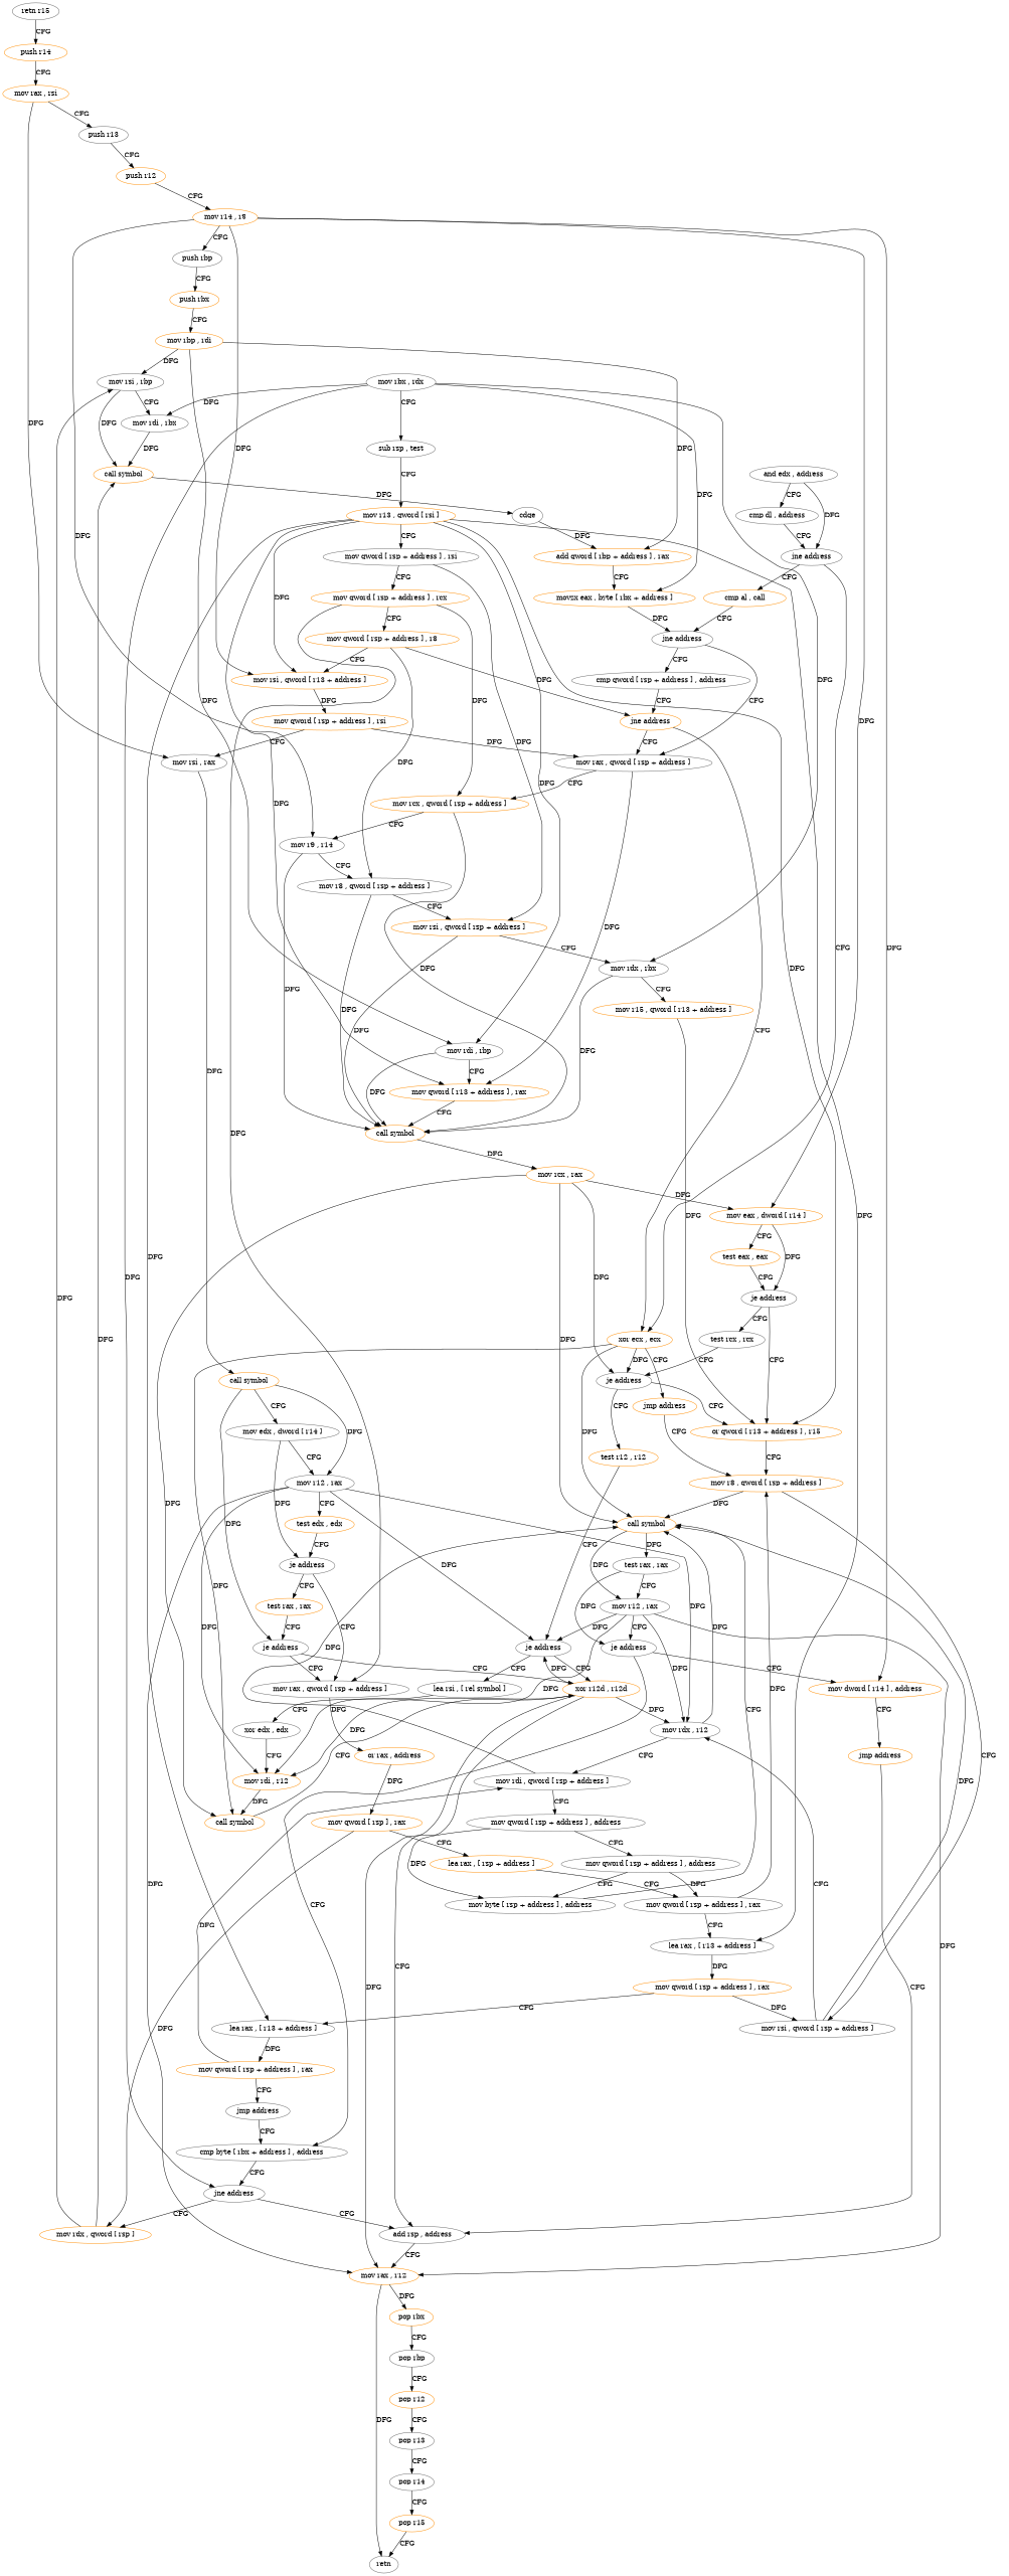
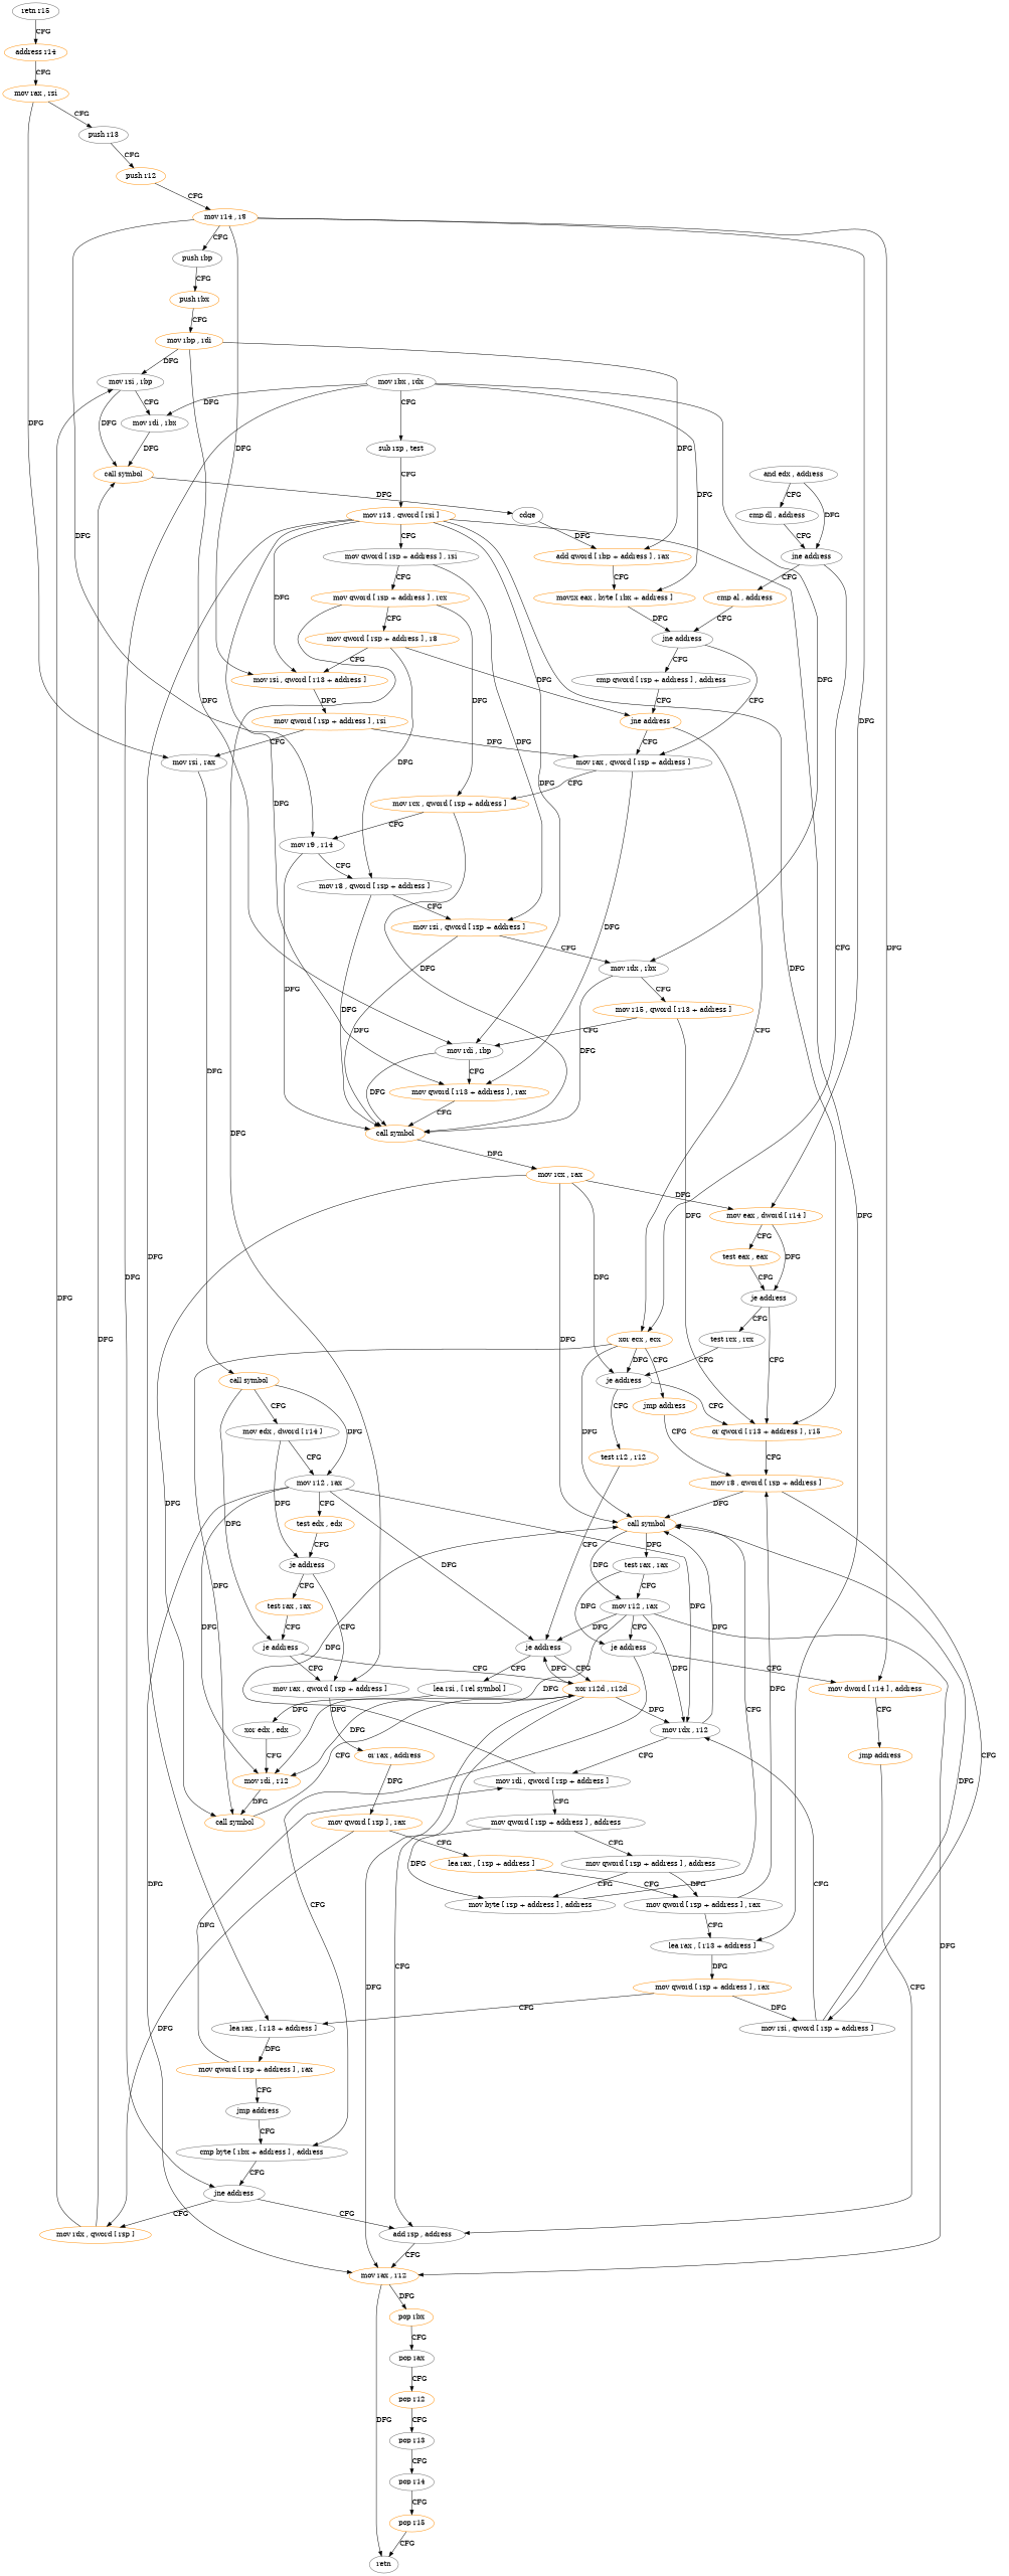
  digraph {
    node [color=gray40]
    n1 [label="retn r15"]
-   n2 [color=darkorange label="push r14"]
+   n2 [color=darkorange label="address r14"]
    n3 [color=darkorange label="mov rax , rsi"]
    n4 [label="push r13"]
    n5 [label="mov rsi , rax"]
    n6 [color=darkorange label="push r12"]
    n7 [color=darkorange label="call symbol"]
    n8 [color=darkorange label="mov r14 , r9"]
    n9 [label="push rbp"]
    n10 [label="mov r9 , r14"]
    n11 [color=darkorange label="mov eax , dword [ r14 ]"]
    n12 [color=darkorange label="mov dword [ r14 ] , address"]
    n13 [color=darkorange label="mov rsi , qword [ r13 + address ]"]
    n14 [color=darkorange label="push rbx"]
    n15 [label="mov edx , dword [ r14 ]"]
    n16 [label="mov r12 , rax"]
    n17 [label="je address"]
    n18 [label="mov r8 , qword [ rsp + address ]"]
    n19 [color=darkorange label="call symbol"]
    n20 [color=darkorange label="test eax , eax"]
    n21 [label="je address"]
    n22 [color=darkorange label="jmp address"]
    n23 [color=darkorange label="mov rbp , rdi"]
    n24 [label="mov rsi , rbp"]
    n25 [color=darkorange label="add qword [ rbp + address ] , rax"]
    n26 [label="mov rdi , rbp"]
    n27 [label="mov rbx , rdx"]
    n28 [label="sub rsp , test"]
    n29 [label="jne address"]
    n30 [label="mov rdi , rbx"]
    n31 [color=darkorange label="movzx eax , byte [ rbx + address ]"]
    n32 [label="mov rdx , rbx"]
    n33 [color=darkorange label="call symbol"]
    n34 [color=darkorange label="mov qword [ r13 + address ] , rax"]
    n35 [color=darkorange label="mov r13 , qword [ rsi ]"]
    n36 [color=darkorange label="mov rdx , qword [ rsp ]"]
    n37 [label="add rsp , address"]
    n38 [label="jne address"]
    n39 [color=darkorange label="mov r15 , qword [ r13 + address ]"]
    n40 [label="mov qword [ rsp + address ] , rsi"]
    n41 [label="lea rax , [ r13 + address ]"]
    n42 [label="lea rax , [ r13 + address ]"]
    n43 [color=darkorange label="or qword [ r13 + address ] , r15"]
    n44 [color=darkorange label="mov qword [ rsp + address ] , rcx"]
    n45 [color=darkorange label="mov rsi , qword [ rsp + address ]"]
    n46 [color=darkorange label="mov qword [ rsp + address ] , rsi"]
    n47 [color=darkorange label="mov qword [ rsp + address ] , rax"]
    n48 [color=darkorange label="mov qword [ rsp + address ] , rax"]
    n49 [color=darkorange label="mov r8 , qword [ rsp + address ]"]
    n50 [color=darkorange label="mov qword [ rsp + address ] , r8"]
    n51 [label="mov rax , qword [ rsp + address ]"]
    n52 [color=darkorange label="mov rcx , qword [ rsp + address ]"]
    n53 [color=darkorange label="jne address"]
    n54 [color=darkorange label="or rax , address"]
    n55 [label="mov rax , qword [ rsp + address ]"]
    n56 [color=darkorange label="xor ecx , ecx"]
    n57 [label="je address"]
    n58 [color=darkorange label="test edx , edx"]
    n59 [color=darkorange label="mov rax , r12"]
    n60 [label="mov rdx , r12"]
    n61 [label="je address"]
    n62 [color=darkorange label="mov rdi , r12"]
    n63 [color=darkorange label="xor r12d , r12d"]
    n64 [color=darkorange label="test rax , rax"]
    n65 [color=darkorange label="pop rbx"]
    n66 [label=retn]
    n67 [label="mov rdi , qword [ rsp + address ]"]
    n68 [color=darkorange label="call symbol"]
    n69 [label="lea rsi , [ rel symbol ]"]
    n70 [color=darkorange label="call symbol"]
    n71 [color=darkorange label="mov qword [ rsp ] , rax"]
    n72 [color=darkorange label="lea rax , [ rsp + address ]"]
    n73 [label="mov qword [ rsp + address ] , rax"]
    n74 [label="mov rsi , qword [ rsp + address ]"]
    n75 [label="jmp address"]
    n76 [label="cmp byte [ rbx + address ] , address"]
    n77 [label="mov qword [ rsp + address ] , address"]
    n78 [label=cdqe]
-   n79 [label="pop rbp"]
+   n79 [label="pop rax"]
    n80 [color=darkorange label="pop r12"]
    n81 [label="pop r13"]
    n82 [label="pop r14"]
    n83 [color=darkorange label="pop r15"]
    n84 [label="cmp qword [ rsp + address ] , address"]
    n85 [label="and edx , address"]
    n86 [label="cmp dl , address"]
    n87 [label="jne address"]
-   n88 [color=darkorange label="cmp al , call"]
+   n88 [color=darkorange label="cmp al , address"]
    n89 [color=darkorange label="jmp address"]
    n90 [label="je address"]
    n91 [label="test rax , rax"]
    n92 [label="mov r12 , rax"]
    n93 [color=darkorange label="test r12 , r12"]
    n94 [color=darkorange label="mov rcx , rax"]
    n95 [label="test rcx , rcx"]
    n96 [label="mov qword [ rsp + address ] , address"]
    n97 [label="mov byte [ rsp + address ] , address"]
    n98 [label="je address"]
    n99 [label="xor edx , edx"]
    n1 -> n2 [label=CFG]
    n2 -> n3 [label=CFG]
    n3 -> n4 [label=CFG]
    n3 -> n5 [label=DFG]
    n4 -> n6 [label=CFG]
    n5 -> n7 [label=DFG]
    n6 -> n8 [label=CFG]
    n7 -> n15 [label=CFG]
    n7 -> n16 [label=DFG]
    n7 -> n57 [label=DFG]
    n8 -> n9 [label=CFG]
    n8 -> n10 [label=DFG]
    n8 -> n11 [label=DFG]
    n8 -> n12 [label=DFG]
    n8 -> n13 [label=DFG]
    n9 -> n14 [label=CFG]
    n10 -> n18 [label=CFG]
    n10 -> n19 [label=DFG]
    n11 -> n20 [label=CFG]
    n11 -> n21 [label=DFG]
    n12 -> n22 [label=CFG]
    n13 -> n46 [label=DFG]
    n14 -> n23 [label=CFG]
    n15 -> n16 [label=CFG]
    n15 -> n17 [label=DFG]
    n16 -> n58 [label=CFG]
    n16 -> n59 [label=DFG]
    n16 -> n60 [label=DFG]
    n16 -> n61 [label=DFG]
    n16 -> n62 [label=DFG]
    n17 -> n51 [label=CFG]
    n17 -> n64 [label=CFG]
    n18 -> n19 [label=DFG]
    n18 -> n45 [label=CFG]
    n19 -> n94 [label=DFG]
    n20 -> n21 [label=CFG]
    n21 -> n43 [label=CFG]
    n21 -> n95 [label=CFG]
    n22 -> n37 [label=CFG]
    n23 -> n24 [label=DFG]
    n23 -> n25 [label=DFG]
    n23 -> n26 [label=DFG]
    n24 -> n30 [label=CFG]
    n24 -> n33 [label=DFG]
    n25 -> n31 [label=CFG]
    n26 -> n19 [label=DFG]
    n26 -> n34 [label=CFG]
    n27 -> n28 [label=CFG]
    n27 -> n29 [label=DFG]
    n27 -> n30 [label=DFG]
    n27 -> n31 [label=DFG]
    n27 -> n32 [label=DFG]
    n28 -> n35 [label=CFG]
    n29 -> n36 [label=CFG]
    n29 -> n37 [label=CFG]
    n30 -> n33 [label=DFG]
    n31 -> n38 [label=DFG]
    n32 -> n19 [label=DFG]
    n32 -> n39 [label=CFG]
    n33 -> n78 [label=DFG]
    n34 -> n19 [label=CFG]
    n35 -> n13 [label=DFG]
    n35 -> n26 [label=DFG]
    n35 -> n34 [label=DFG]
    n35 -> n40 [label=CFG]
    n35 -> n41 [label=DFG]
    n35 -> n42 [label=DFG]
    n35 -> n43 [label=DFG]
    n36 -> n24 [label=DFG]
    n36 -> n33 [label=DFG]
    n37 -> n59 [label=CFG]
    n38 -> n55 [label=CFG]
    n38 -> n84 [label=CFG]
+   n39 -> n26 [label=CFG]
    n39 -> n43 [label=DFG]
    n40 -> n44 [label=CFG]
    n40 -> n45 [label=DFG]
    n41 -> n47 [label=DFG]
    n42 -> n48 [label=DFG]
    n43 -> n49 [label=CFG]
    n44 -> n50 [label=CFG]
    n44 -> n51 [label=DFG]
    n44 -> n52 [label=DFG]
    n45 -> n19 [label=DFG]
    n45 -> n32 [label=CFG]
    n46 -> n5 [label=CFG]
    n46 -> n55 [label=DFG]
    n47 -> n42 [label=CFG]
    n47 -> n74 [label=DFG]
    n48 -> n67 [label=DFG]
    n48 -> n75 [label=CFG]
    n49 -> n68 [label=DFG]
    n49 -> n74 [label=CFG]
    n50 -> n13 [label=CFG]
    n50 -> n18 [label=DFG]
    n50 -> n53 [label=DFG]
    n51 -> n54 [label=DFG]
    n52 -> n10 [label=CFG]
    n52 -> n19 [label=DFG]
    n53 -> n55 [label=CFG]
    n53 -> n56 [label=CFG]
    n54 -> n71 [label=DFG]
    n55 -> n34 [label=DFG]
    n55 -> n52 [label=CFG]
    n56 -> n68 [label=DFG]
    n56 -> n70 [label=DFG]
    n56 -> n89 [label=CFG]
    n56 -> n90 [label=DFG]
    n57 -> n51 [label=CFG]
    n57 -> n63 [label=CFG]
    n58 -> n17 [label=CFG]
    n59 -> n65 [label=DFG]
    n59 -> n66 [label=DFG]
    n60 -> n67 [label=CFG]
    n60 -> n68 [label=DFG]
    n61 -> n63 [label=CFG]
    n61 -> n69 [label=CFG]
    n62 -> n70 [label=DFG]
    n63 -> n37 [label=CFG]
    n63 -> n59 [label=DFG]
    n63 -> n60 [label=DFG]
    n63 -> n61 [label=DFG]
    n63 -> n62 [label=DFG]
    n64 -> n57 [label=CFG]
    n65 -> n79 [label=CFG]
    n67 -> n68 [label=DFG]
    n67 -> n77 [label=CFG]
    n68 -> n91 [label=DFG]
    n68 -> n92 [label=DFG]
-   n69 -> n99 [label=CFG]
+   n69 -> n99 [label=DFG]
    n70 -> n63 [label=CFG]
    n71 -> n36 [label=DFG]
    n71 -> n72 [label=CFG]
    n72 -> n73 [label=CFG]
    n73 -> n41 [label=CFG]
    n73 -> n49 [label=DFG]
    n74 -> n60 [label=CFG]
    n74 -> n68 [label=DFG]
    n75 -> n76 [label=CFG]
    n76 -> n29 [label=CFG]
    n77 -> n96 [label=CFG]
    n77 -> n97 [label=DFG]
    n78 -> n25 [label=DFG]
    n79 -> n80 [label=CFG]
    n80 -> n81 [label=CFG]
    n81 -> n82 [label=CFG]
    n82 -> n83 [label=CFG]
    n83 -> n66 [label=CFG]
    n84 -> n53 [label=CFG]
    n85 -> n86 [label=CFG]
    n85 -> n87 [label=DFG]
    n86 -> n87 [label=CFG]
    n87 -> n56 [label=CFG]
    n87 -> n88 [label=CFG]
    n88 -> n38 [label=CFG]
    n89 -> n49 [label=CFG]
    n90 -> n43 [label=CFG]
    n90 -> n93 [label=CFG]
    n91 -> n92 [label=CFG]
    n91 -> n98 [label=DFG]
    n92 -> n59 [label=DFG]
    n92 -> n60 [label=DFG]
    n92 -> n61 [label=DFG]
    n92 -> n62 [label=DFG]
    n92 -> n98 [label=CFG]
    n93 -> n61 [label=CFG]
    n94 -> n11 [label=DFG]
    n94 -> n68 [label=DFG]
    n94 -> n70 [label=DFG]
    n94 -> n90 [label=DFG]
    n95 -> n90 [label=CFG]
    n96 -> n73 [label=DFG]
    n96 -> n97 [label=CFG]
    n97 -> n68 [label=CFG]
    n98 -> n12 [label=CFG]
    n98 -> n76 [label=CFG]
    n99 -> n62 [label=CFG]
  }
